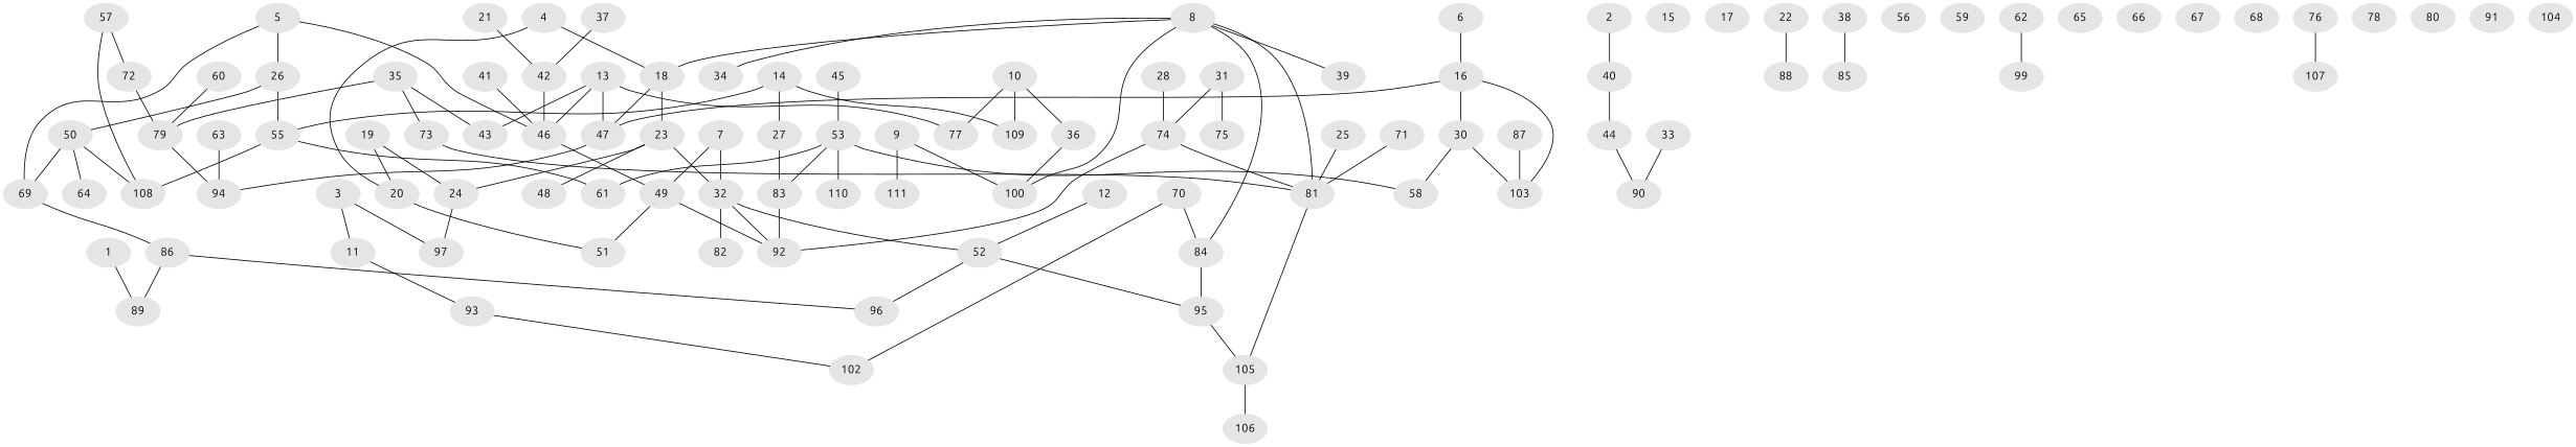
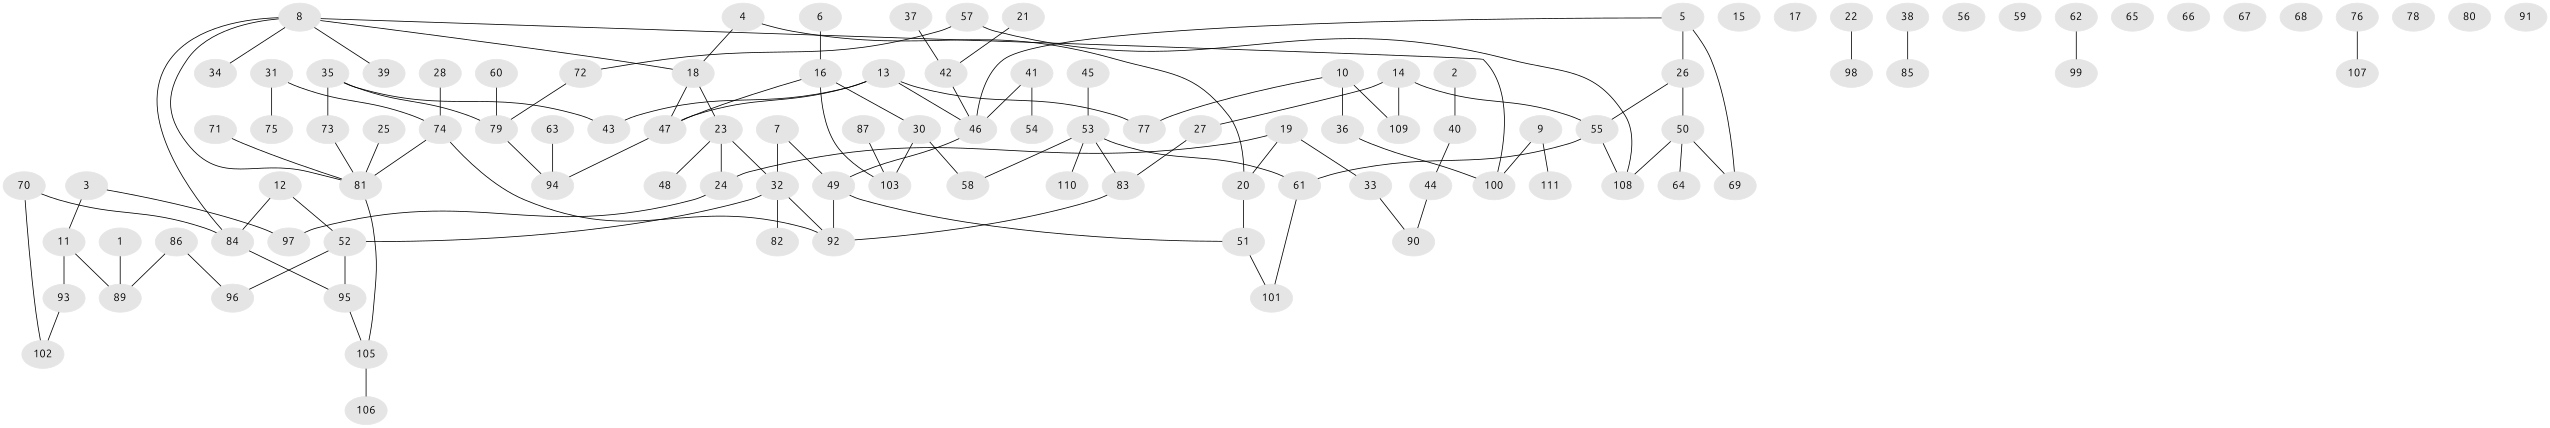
  graph {
    fontname=Ubuntu
    node [color=gray90 fontname=Ubuntu style=filled]
    edge [fontname=Ubuntu]
    1
    89
    2
    40
    44
    3
    11
    97
    93
    4
    18
    20
    47
    23
    51
    5
    26
    46
    69
    55
    50
    49
    86
    6
    16
    30
    103
    7
    32
    52
    82
    92
    8
    34
    39
    81
    84
    100
    105
    95
    9
    111
    10
    36
    77
    109
    102
    12
    96
    13
    43
    94
    70
    14
    27
    83
    108
    61
    15
    58
    17
    24
    48
    19
    33
    90
+   101
    21
    42
    22
-   98 [label=88]
+   98
    25
    64
    28
    74
    31
    75
    35
    73
    79
    37
    38
    85
    41
+   54
    45
    53
    110
    56
    57
    72
    59
    60
    62
    99
    63
    65
    66
    67
    68
    71
    76
    107
    78
    80
    106
    87
    91
-   104
    1 -- 89
    2 -- 40
    40 -- 44
    44 -- 90
    3 -- 11
    3 -- 97
+   11 -- 89
    11 -- 93
    93 -- 102
    4 -- 18
    4 -- 20
    18 -- 47
    18 -- 23
    20 -- 51
    47 -- 94
    23 -- 32
    23 -- 24
    23 -- 48
+   51 -- 101
    5 -- 26
    5 -- 46
    5 -- 69
    26 -- 55
    26 -- 50
    46 -- 49
-   69 -- 86
    55 -- 108
    55 -- 61
    50 -- 69
    50 -- 108
    50 -- 64
    49 -- 51
    49 -- 92
    86 -- 89
    86 -- 96
    6 -- 16
    16 -- 47
    16 -- 30
    16 -- 103
    30 -- 103
    30 -- 58
    7 -- 49
    7 -- 32
    32 -- 52
    32 -- 82
    32 -- 92
    52 -- 95
    52 -- 96
    8 -- 18
    8 -- 34
    8 -- 39
    8 -- 81
    8 -- 84
    8 -- 100
    81 -- 105
    84 -- 95
    105 -- 106
    95 -- 105
    9 -- 100
    9 -- 111
    10 -- 36
    10 -- 77
    10 -- 109
    36 -- 100
    12 -- 52
+   12 -- 84
    13 -- 47
    13 -- 46
    13 -- 77
    13 -- 43
    70 -- 84
    70 -- 102
    14 -- 55
    14 -- 109
    14 -- 27
    27 -- 83
    83 -- 92
+   61 -- 101
    24 -- 97
    19 -- 20
    19 -- 24
+   19 -- 33
    33 -- 90
    21 -- 42
    42 -- 46
    22 -- 98
    25 -- 81
    28 -- 74
    74 -- 92
    74 -- 81
    31 -- 74
    31 -- 75
    35 -- 43
    35 -- 73
    35 -- 79
    73 -- 81
    79 -- 94
    37 -- 42
    38 -- 85
    41 -- 46
+   41 -- 54
    45 -- 53
    53 -- 83
    53 -- 61
    53 -- 58
    53 -- 110
    57 -- 108
    57 -- 72
    72 -- 79
    60 -- 79
    62 -- 99
    63 -- 94
    71 -- 81
    76 -- 107
    87 -- 103
  }
